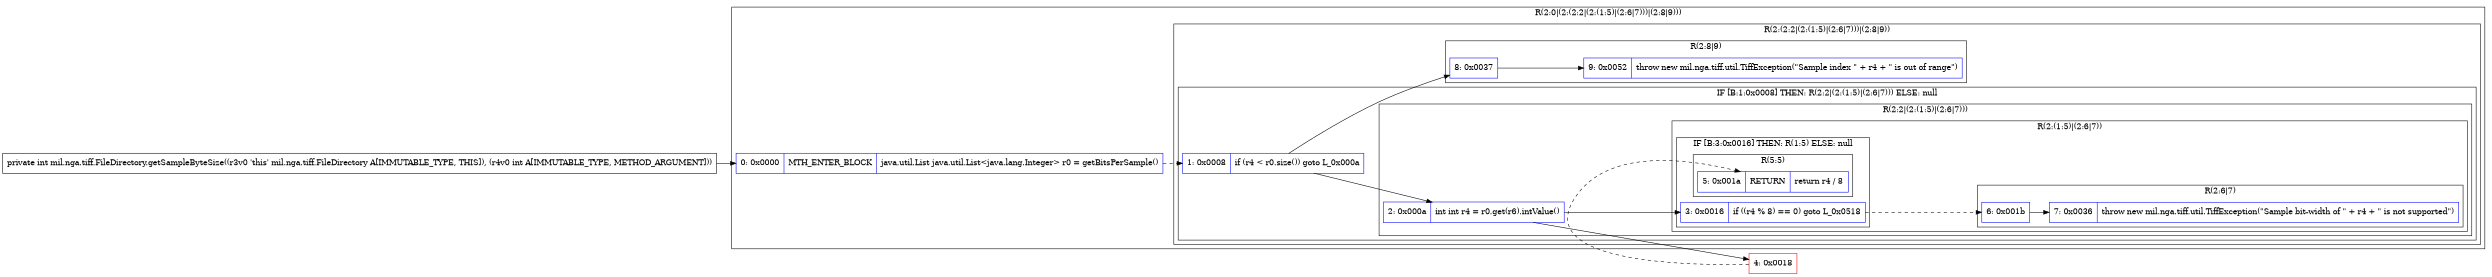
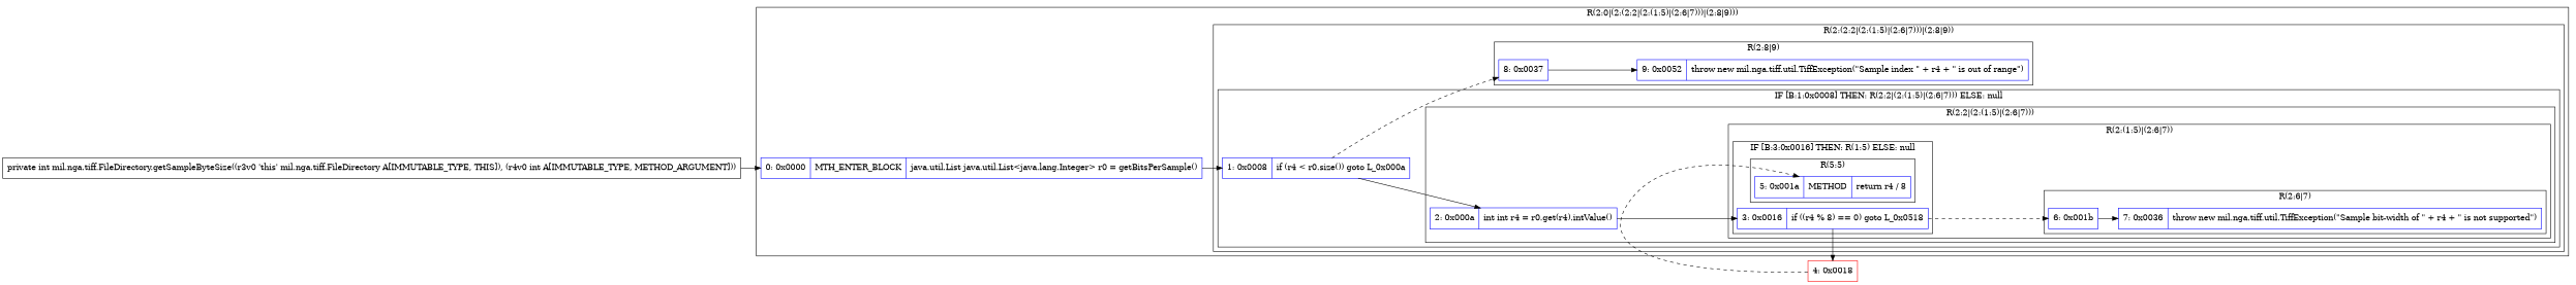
  digraph {
    rankdir=LR
    node [color=blue shape=record]
-   n1 [label="{5\:\ 0x001a|RETURN\l|return r4 \/ 8\l}"]
+   n1 [label="{5\:\ 0x001a|METHOD\l|return r4 \/ 8\l}"]
    n2 [label="{3\:\ 0x0016|if ((r4 % 8) == 0) goto L_0x0518\l}"]
    n3 [label="{6\:\ 0x001b}"]
    n4 [label="{7\:\ 0x0036|throw new mil.nga.tiff.util.TiffException(\"Sample bit\-width of \" + r4 + \" is not supported\")\l}"]
-   n5 [label="{2\:\ 0x000a|int int r4 = r0.get(r6).intValue()\l}"]
+   n5 [label="{2\:\ 0x000a|int int r4 = r0.get(r4).intValue()\l}"]
    n6 [label="{1\:\ 0x0008|if (r4 \< r0.size()) goto L_0x000a\l}"]
    n7 [label="{8\:\ 0x0037}"]
    n8 [label="{9\:\ 0x0052|throw new mil.nga.tiff.util.TiffException(\"Sample index \" + r4 + \" is out of range\")\l}"]
    n9 [label="{0\:\ 0x0000|MTH_ENTER_BLOCK\l|java.util.List java.util.List\<java.lang.Integer\> r0 = getBitsPerSample()\l}"]
    n10 [color=red label="{4\:\ 0x0018}"]
    n11 [label="{private int mil.nga.tiff.FileDirectory.getSampleByteSize((r3v0 'this' mil.nga.tiff.FileDirectory A[IMMUTABLE_TYPE, THIS]), (r4v0 int A[IMMUTABLE_TYPE, METHOD_ARGUMENT])) }" color=""]
    subgraph cluster_1 {
      label="R(2:0|(2:(2:2|(2:(1:5)|(2:6|7)))|(2:8|9)))"
      n9
      subgraph cluster_2 {
        label="R(2:(2:2|(2:(1:5)|(2:6|7)))|(2:8|9))"
        subgraph cluster_3 {
          label="IF [B:1:0x0008] THEN: R(2:2|(2:(1:5)|(2:6|7))) ELSE: null"
          n6
          subgraph cluster_4 {
            label="R(2:2|(2:(1:5)|(2:6|7)))"
            n5
            subgraph cluster_5 {
              label="R(2:(1:5)|(2:6|7))"
              subgraph cluster_6 {
                label="IF [B:3:0x0016] THEN: R(1:5) ELSE: null"
                n2
                subgraph cluster_7 {
                  label="R(5:5)"
                  n1
                }
              }
              subgraph cluster_8 {
                label="R(2:6|7)"
                n3
                n4
              }
            }
          }
        }
        subgraph cluster_9 {
          label="R(2:8|9)"
          n7
          n8
        }
      }
    }
    n2 -> n3 [style=dashed]
-   n5 -> n10
+   n2 -> n10
    n3 -> n4
    n5 -> n2
    n6 -> n5
-   n6 -> n7 [style=solid]
+   n6 -> n7 [style=dashed]
    n7 -> n8
-   n9 -> n6 [style=dashed]
+   n9 -> n6
    n10 -> n1 [style=dashed]
    n11 -> n9
  }
